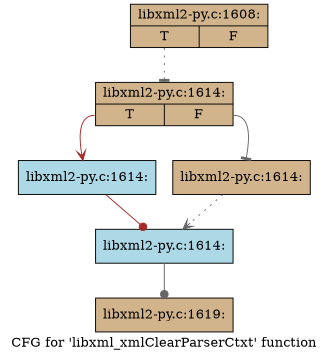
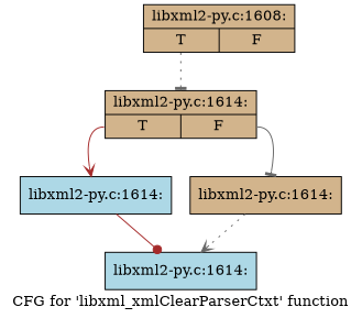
  digraph {
    label="CFG for 'libxml_xmlClearParserCtxt' function"
    node [fillcolor=tan shape=record style=filled]
    edge [arrowhead=tee color=gray40 style=solid]
    n1 [label="{libxml2-py.c:1608:|{<s0>T|<s1>F}}"]
    n2 [label="{libxml2-py.c:1614:|{<s0>T|<s1>F}}"]
    n3 [fillcolor=lightblue label="{libxml2-py.c:1614:}"]
    n4 [label="{libxml2-py.c:1614:}"]
    n5 [fillcolor=lightblue label="{libxml2-py.c:1614:}"]
-   n6 [label="{libxml2-py.c:1619:}"]
    n1 -> n2 [style=dotted tailport=s0]
    n2 -> n3 [arrowhead=vee color=brown tailport=s0]
    n2 -> n4 [tailport=s1]
    n3 -> n5 [arrowhead=dot color=brown]
    n4 -> n5 [arrowhead=vee style=dotted]
-   n5 -> n6 [arrowhead=dot]
  }
